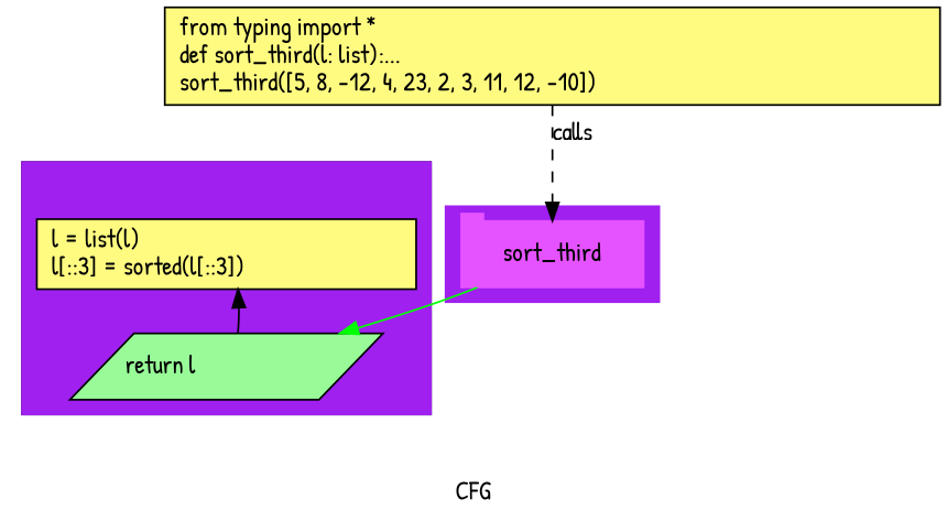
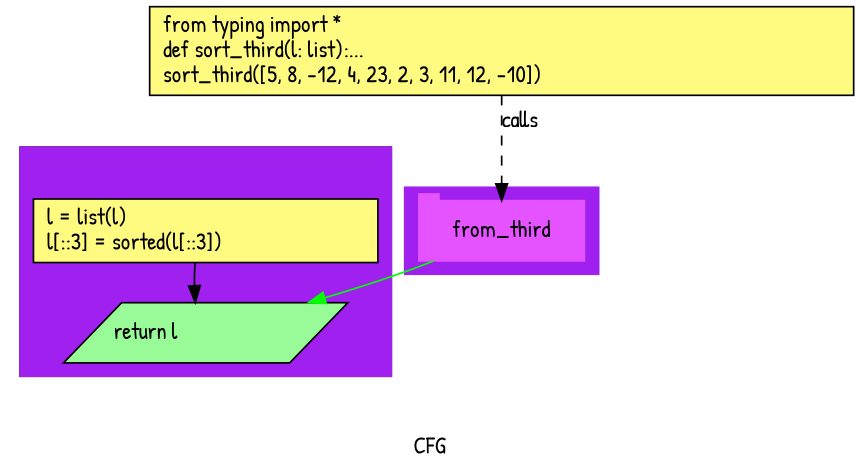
  digraph {
    compound=True
    fontname="Patrick Hand"
    label=CFG
    pack=False
    rankdir=TB
    ranksep=0.02
    node [fontname="Patrick Hand" shape=rectangle style="filled,solid" fillcolor="#FFFB81"]
    edge [fontname="Patrick Hand"]
-   n1 [color="#E552FF" height=0.5 label=sort_third linenum="[9]" shape=tab style=filled width=1.375 fillcolor=""]
+   n1 [color="#E552FF" height=0.5 label=from_third linenum="[9]" shape=tab style=filled width=1.375 fillcolor=""]
    n2 [height=0.52778 label="l = list(l)\ll[::3] = sorted(l[::3])\l" linenum="[5, 6]" width=2.8611]
    n3 [fillcolor="#98fb98" height=0.5 label="return l\l" linenum="[7]" shape=parallelogram width=2.1971]
    n4 [height=0.73611 label="from typing import *\ldef sort_third(l: list):...\lsort_third([5, 8, -12, 4, 23, 2, 3, 11, 12, -10])\l" linenum="[1]" width=5.8472]
    subgraph cluster_1 {
      color=purple
      compound=true
      label=""
      shape=tab
      style=filled
      n1
    }
    subgraph cluster_2 {
      label=sort_third
      n2
      n3
      subgraph cluster_3 {
        color=purple
        compound=true
        label=""
        shape=tab
        style=filled
      }
    }
    n1 -> n3 [color=green]
-   n3 -> n2 [color=black]
+   n2 -> n3 [color=black]
    n4 -> n1 [label=calls style=dashed]
  }
